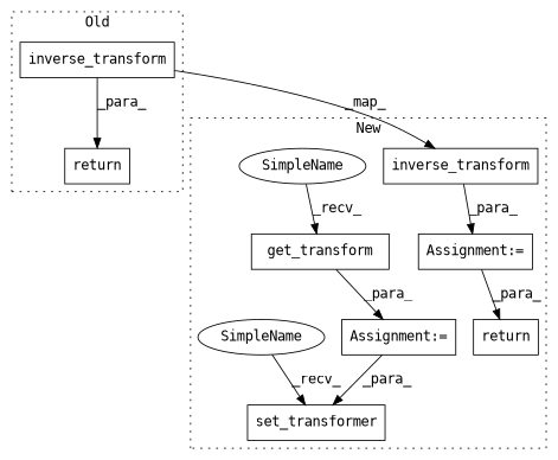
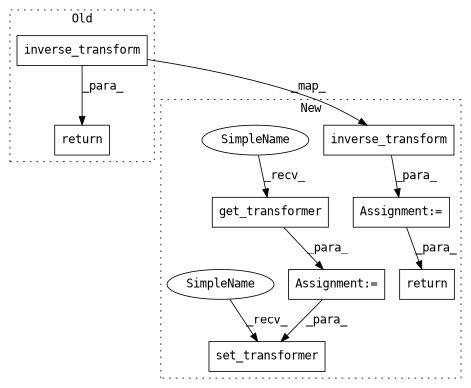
  digraph {
    fontname="DejaVu Sans Mono"
    node [a=32 l=7 shape=box fontname="DejaVu Sans Mono"]
    edge [fontname="DejaVu Sans Mono"]
    n1 [a=41 label=return s=4717]
    n2 [l="18,1" label=inverse_transform s="4730,4777"]
-   n3 [l=17 label=get_transform s=4289]
+   n3 [l=17 label=get_transformer s=4289]
    n4 [l="18,1" label=inverse_transform s="4787,4834"]
    n5 [l="16,1" label=set_transformer s="4887,4914"]
    n6 [a=7 l=1 label="Assignment:=" s=4282]
    n7 [a=7 l=1 label="Assignment:=" s=4848]
    n8 [a=41 label=return s=4921]
    n9 [a=42 l=5 label=SimpleName s=4283 shape=ellipse]
    n10 [a=42 l=5 label=SimpleName s=4881 shape=ellipse]
    subgraph cluster_1 {
      label=Old
      style=dotted
      n1
      n2
    }
    subgraph cluster_2 {
      label=New
      style=dotted
      n3
      n4
      n5
      n6
      n7
      n8
      n9
      n10
    }
    n2 -> n1 [label=_para_]
    n2 -> n4 [label=_map_]
    n3 -> n6 [label=_para_]
    n4 -> n7 [label=_para_]
    n6 -> n5 [label=_para_]
    n7 -> n8 [label=_para_]
    n9 -> n3 [label=_recv_]
    n10 -> n5 [label=_recv_]
  }
